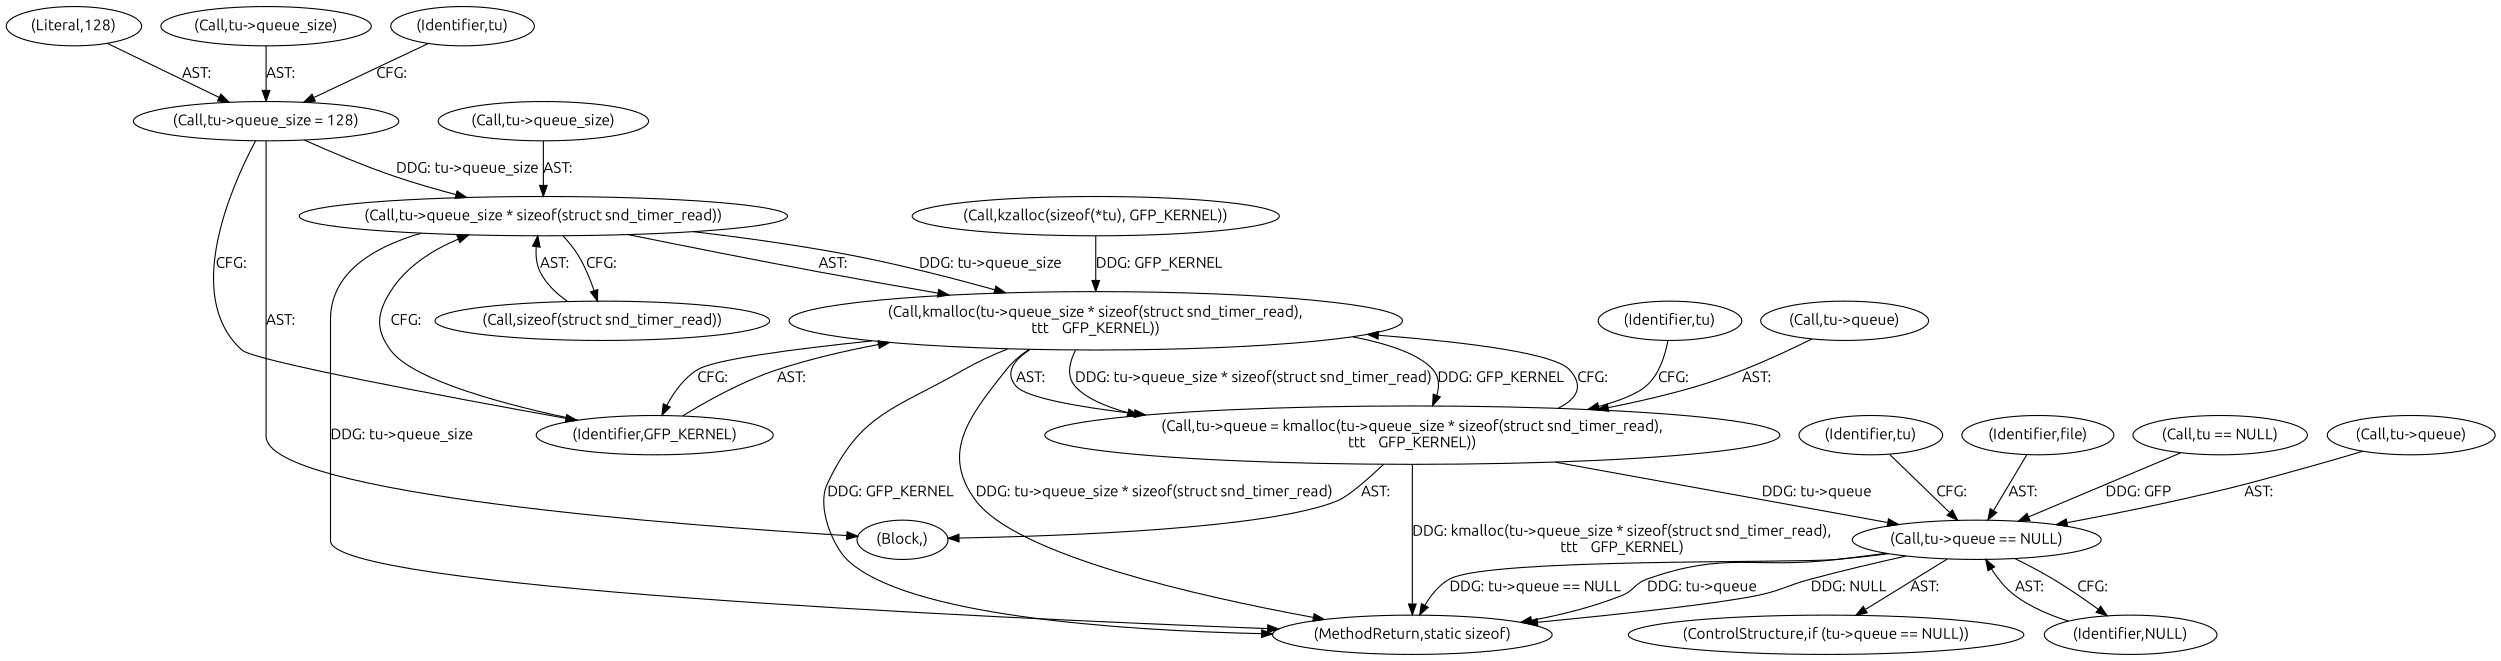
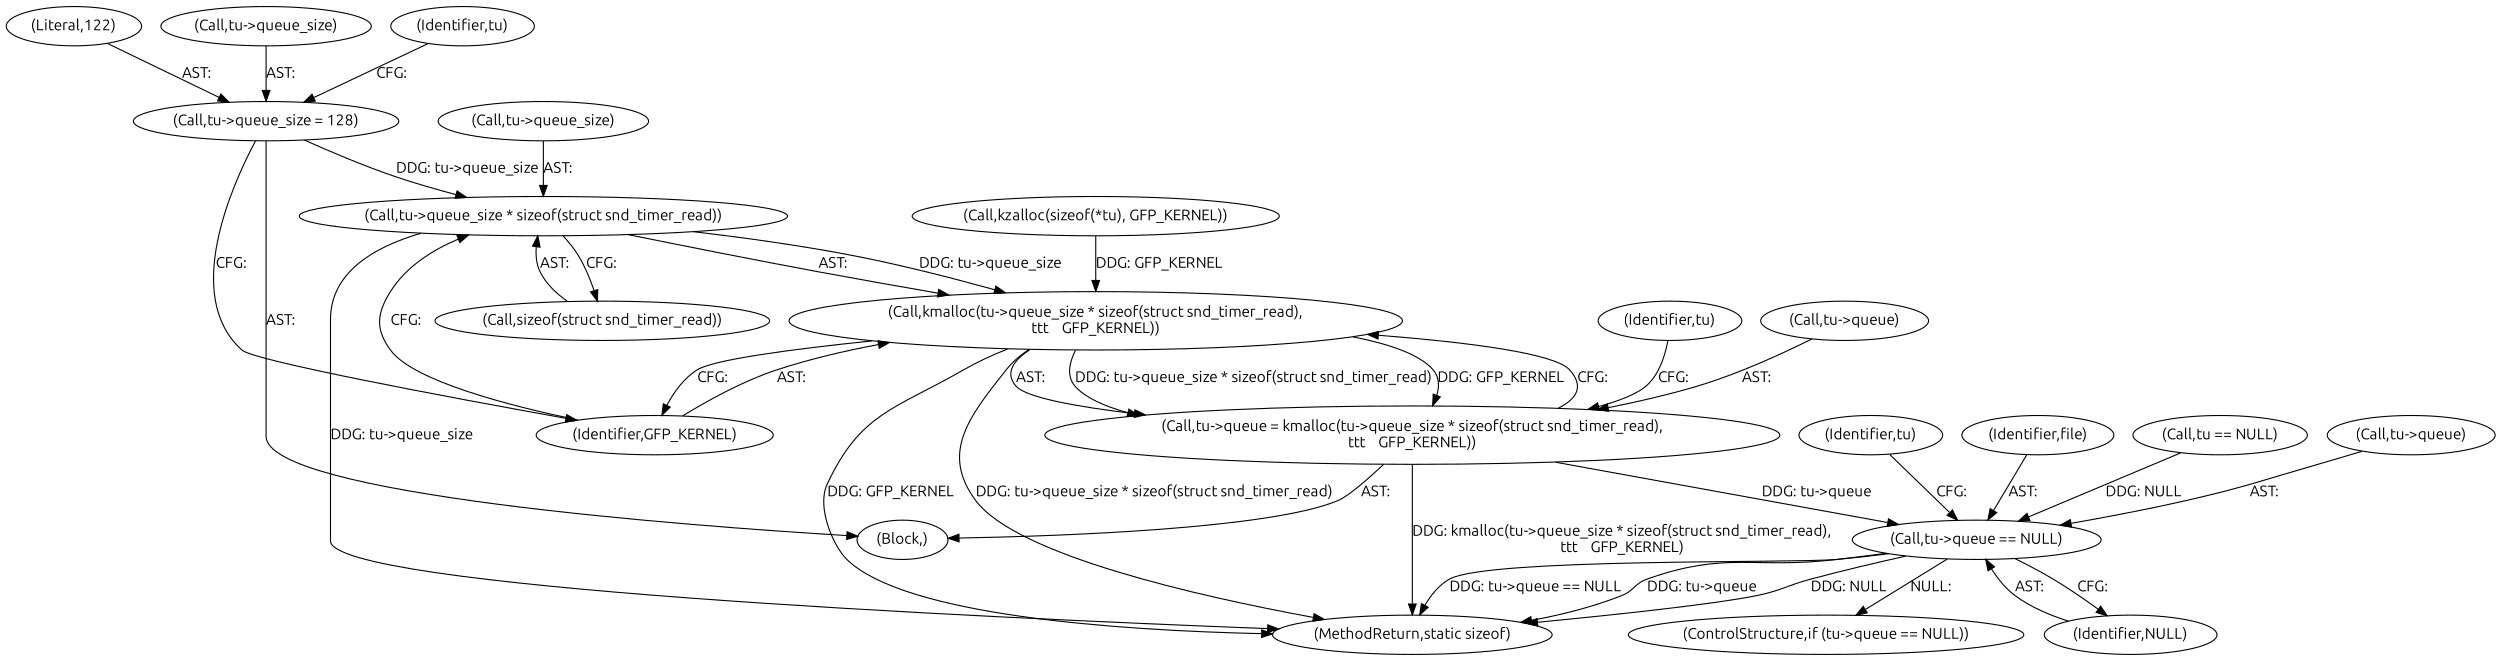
  digraph {
    fontname=Ubuntu
    node [fontname=Ubuntu]
    edge [fontname=Ubuntu]
    n1 [label="(Call,tu->queue_size * sizeof(struct snd_timer_read))"]
    n2 [label="(Call,kmalloc(tu->queue_size * sizeof(struct snd_timer_read),\n\t\t\t    GFP_KERNEL))"]
    n3 [label="(Call,sizeof(struct snd_timer_read))"]
    n4 [label="(MethodReturn,static sizeof)"]
    n5 [label="(Call,tu->queue = kmalloc(tu->queue_size * sizeof(struct snd_timer_read),\n\t\t\t    GFP_KERNEL))"]
    n6 [label="(Identifier,GFP_KERNEL)"]
    n7 [label="(Call,tu->queue_size = 128)"]
    n8 [label="(Block,)"]
-   n9 [label="(Literal,128)"]
+   n9 [label="(Literal,122)"]
    n10 [label="(Call,tu->queue == NULL)"]
    n11 [label="(Identifier,NULL)"]
    n12 [label="(ControlStructure,if (tu->queue == NULL))"]
    n13 [label="(Identifier,tu)"]
    n14 [label="(Identifier,tu)"]
    n15 [label="(Call,tu->queue_size)"]
    n16 [label="(Call,tu->queue_size)"]
    n17 [label="(Call,kzalloc(sizeof(*tu), GFP_KERNEL))"]
    n18 [label="(Call,tu->queue)"]
    n19 [label="(Identifier,file)"]
    n20 [label="(Call,tu == NULL)"]
    n21 [label="(Call,tu->queue)"]
    n22 [label="(Identifier,tu)"]
    n1 -> n2 [label="AST: "]
    n1 -> n2 [label="DDG: tu->queue_size"]
    n1 -> n3 [label="CFG: "]
    n1 -> n4 [label="DDG: tu->queue_size"]
    n2 -> n4 [label="DDG: GFP_KERNEL"]
    n2 -> n4 [label="DDG: tu->queue_size * sizeof(struct snd_timer_read)"]
    n2 -> n5 [label="AST: "]
    n2 -> n5 [label="DDG: tu->queue_size * sizeof(struct snd_timer_read)"]
    n2 -> n5 [label="DDG: GFP_KERNEL"]
    n2 -> n6 [label="CFG: "]
    n3 -> n1 [label="AST: "]
    n5 -> n2 [label="CFG: "]
    n5 -> n4 [label="DDG: kmalloc(tu->queue_size * sizeof(struct snd_timer_read),\n\t\t\t    GFP_KERNEL)"]
    n5 -> n8 [label="AST: "]
    n5 -> n10 [label="DDG: tu->queue"]
    n6 -> n1 [label="CFG: "]
    n6 -> n2 [label="AST: "]
    n7 -> n1 [label="DDG: tu->queue_size"]
    n7 -> n6 [label="CFG: "]
    n7 -> n8 [label="AST: "]
    n9 -> n7 [label="AST: "]
    n10 -> n4 [label="DDG: tu->queue == NULL"]
    n10 -> n4 [label="DDG: tu->queue"]
    n10 -> n4 [label="DDG: NULL"]
    n10 -> n11 [label="CFG: "]
-   n10 -> n12 [label="AST: "]
+   n10 -> n12 [label="NULL: "]
    n11 -> n10 [label="AST: "]
    n13 -> n5 [label="CFG: "]
    n14 -> n10 [label="CFG: "]
    n15 -> n1 [label="AST: "]
    n16 -> n7 [label="AST: "]
    n17 -> n2 [label="DDG: GFP_KERNEL"]
    n18 -> n5 [label="AST: "]
    n19 -> n10 [label="AST: "]
-   n20 -> n10 [label="DDG: GFP"]
+   n20 -> n10 [label="DDG: NULL"]
    n21 -> n10 [label="AST: "]
    n22 -> n7 [label="CFG: "]
  }
